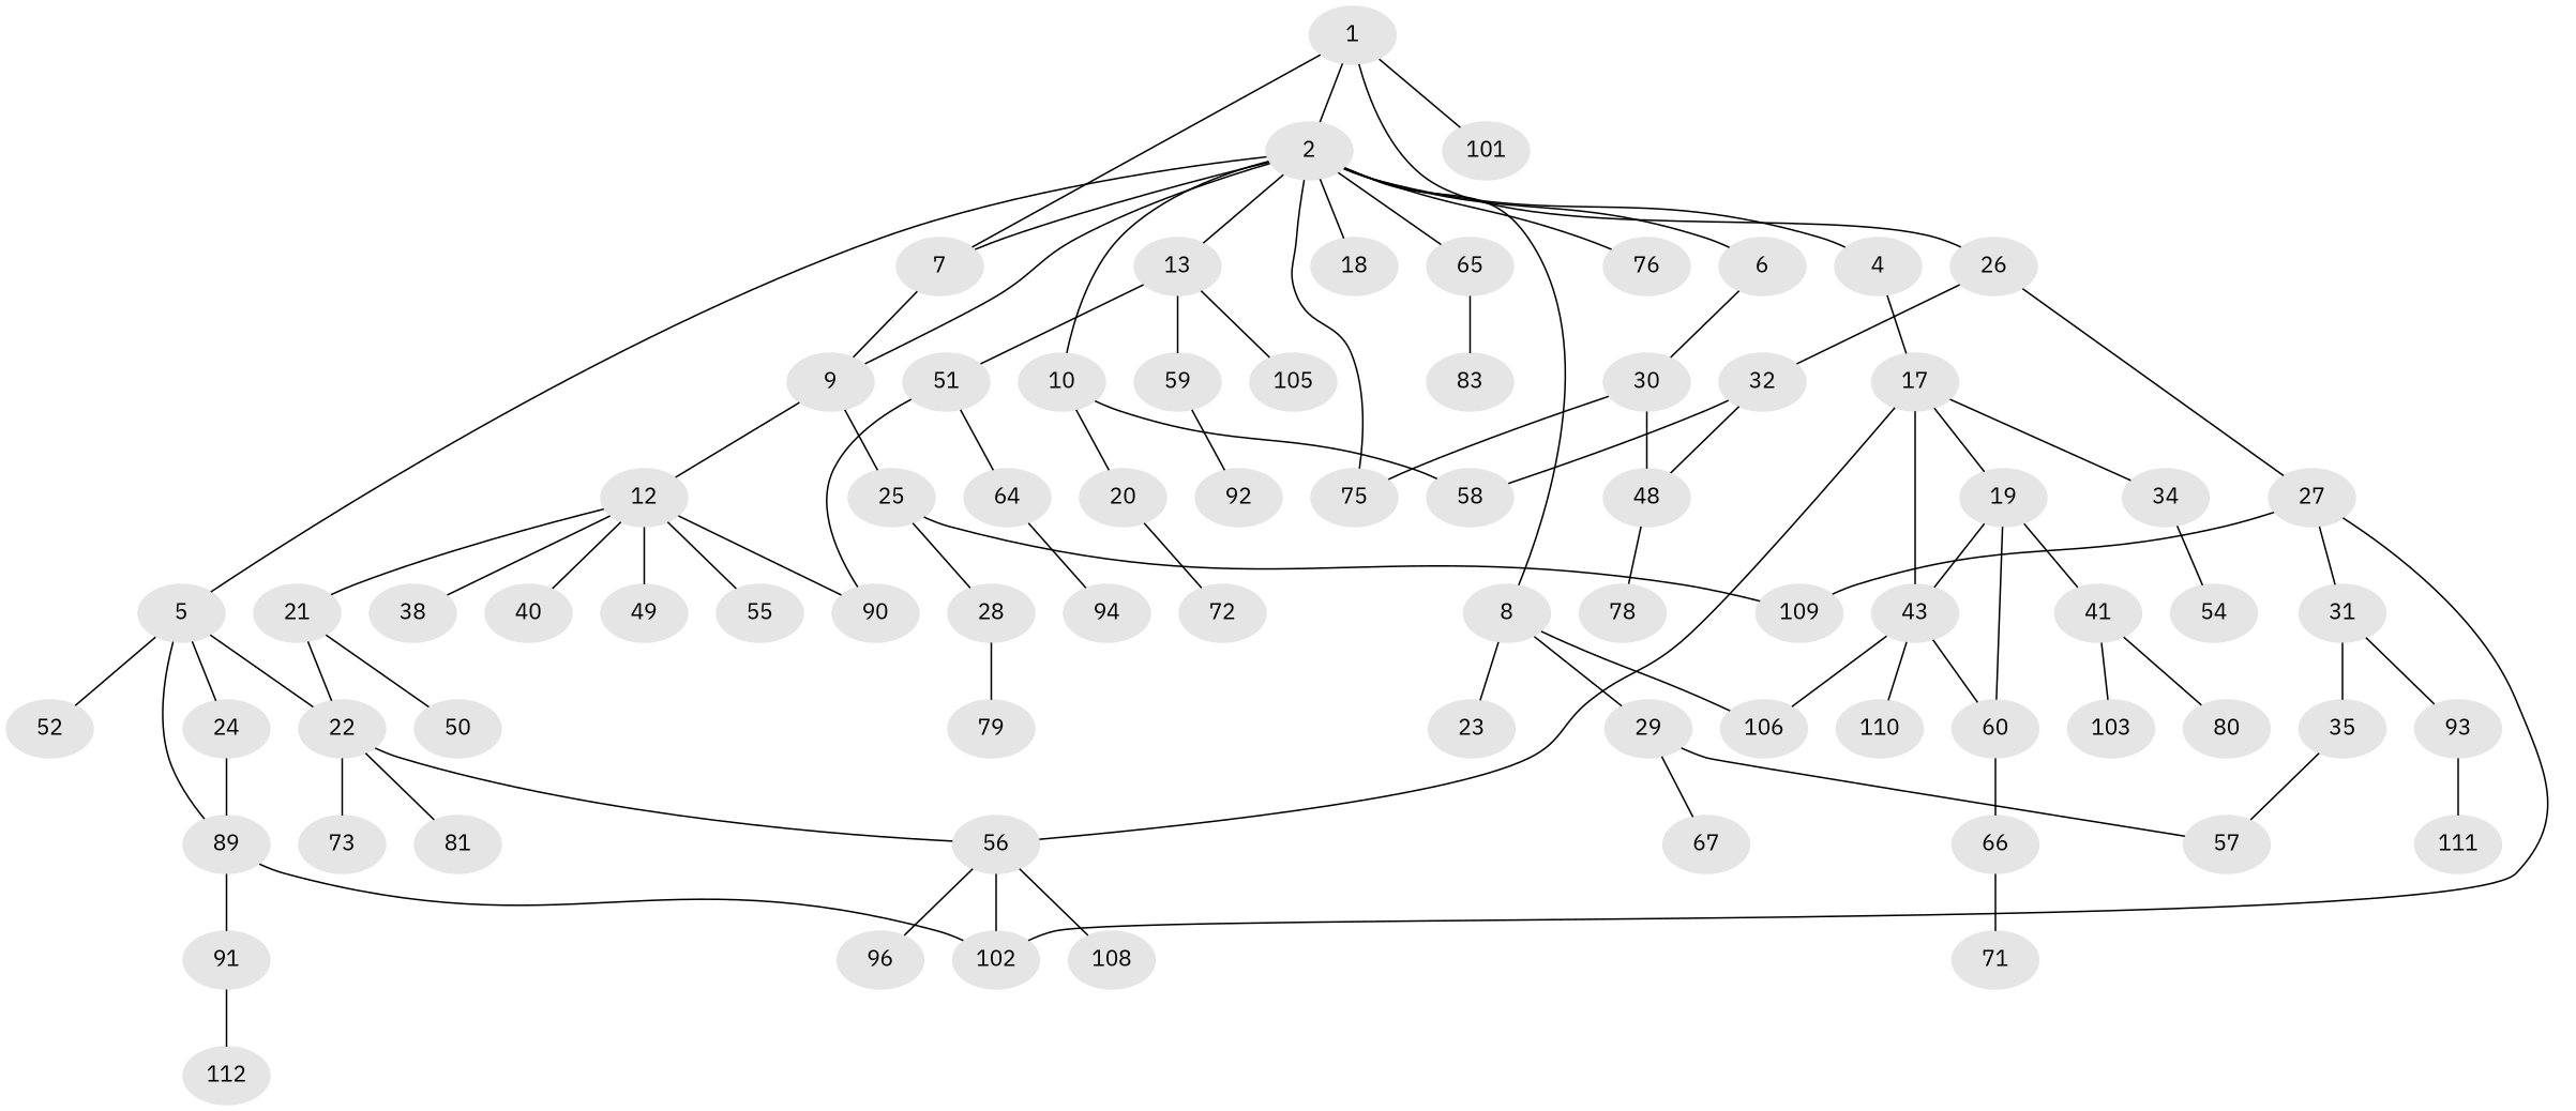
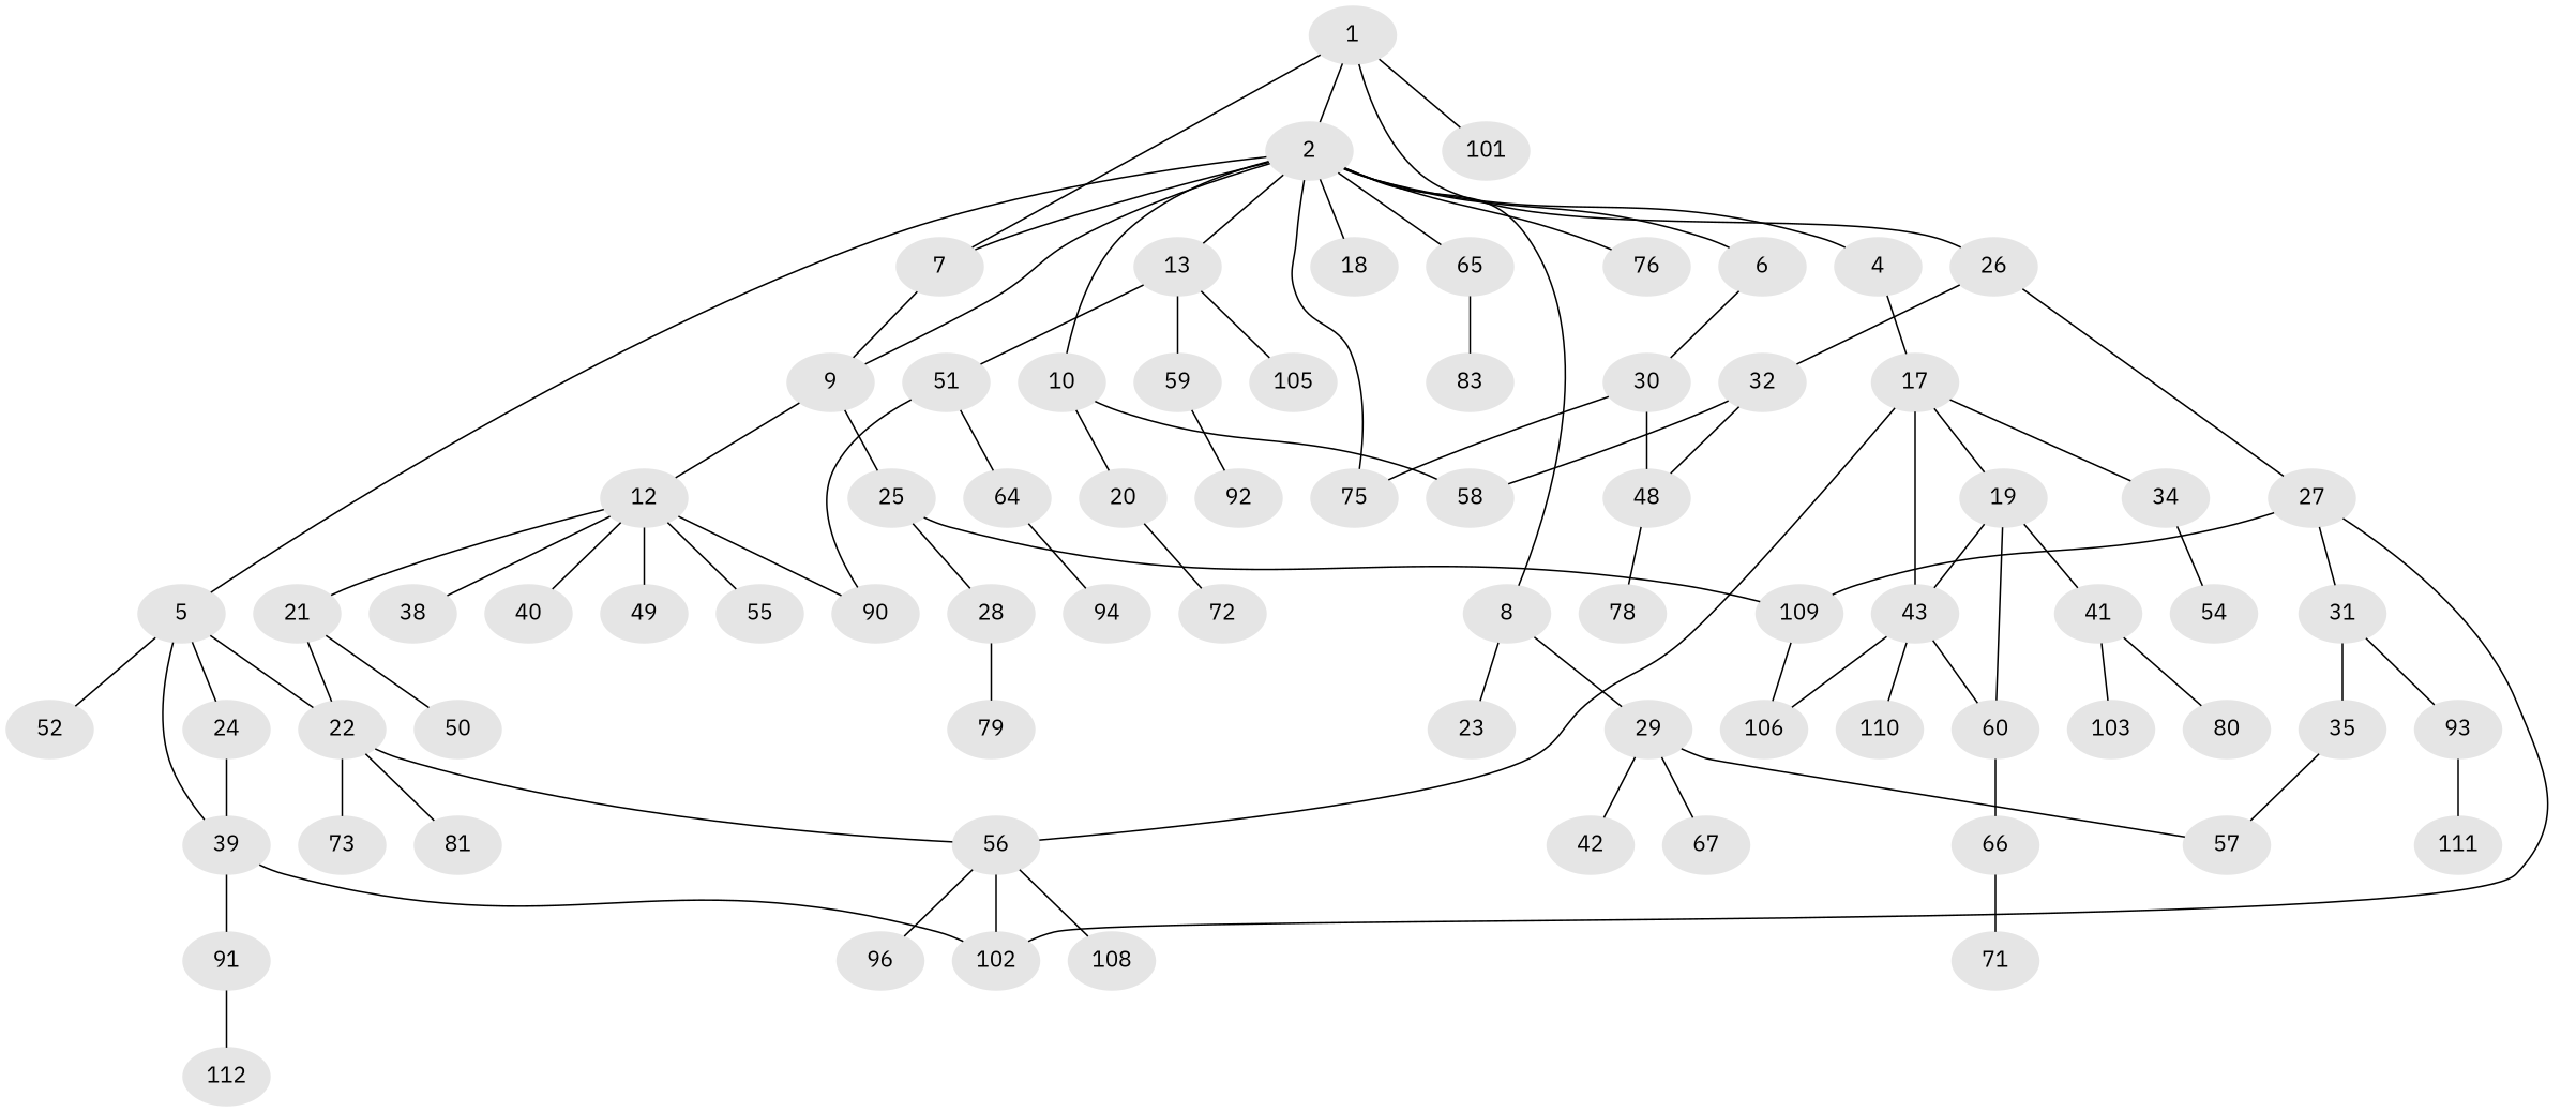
  graph {
    fontname="IBM Plex Sans"
    node [color=gray90 fontname="IBM Plex Sans" style=filled]
    edge [fontname="IBM Plex Sans"]
    1 [super="+14"]
    2 [super="+3"]
    7 [super="+99"]
    26
    101
    4
    5 [super="+37"]
    6
    8 [super="+11"]
    9 [super="+61"]
    10 [super="+97"]
    13 [super="+16"]
    18 [super="+47"]
    65
    75
    76
    27 [super="+54"]
    32 [super="+45"]
    17 [super="+74"]
    22 [super="+53"]
    24
-   39 [super="+68" label=89]
+   39 [super="+68"]
    52
    30
    23 [super="+46"]
    29 [super="+62"]
    106
    12 [super="+15"]
    25 [super="+107"]
    20
    58 [super="+82"]
    51
    59 [super="+87"]
    105
    83
    19 [super="+69"]
    34
    43 [super="+88"]
    56 [super="+84"]
    73
    81
    102
    91
    48 [super="+70"]
+   42
    57 [super="+100"]
    67
    21 [super="+36"]
    38
    40 [super="+86"]
    49
    55
    90
    28
    109 [super="+113"]
    72
    50
    64 [super="+89"]
    92
    41 [super="+77"]
    60 [super="+63"]
    n62 [label=54]
    110
    96
    108
    80
    103
    66 [super="+85"]
    79 [super="+98"]
    31 [super="+33"]
    35
    93 [super="+104"]
    78 [super="+95"]
    111
    112
    94
    71
    1 -- 2
    1 -- 7
    1 -- 26
    1 -- 101
    2 -- 7
    2 -- 4
    2 -- 5
    2 -- 6
    2 -- 8
    2 -- 9
    2 -- 10
    2 -- 13
    2 -- 18
    2 -- 65
    2 -- 75
    2 -- 76
    7 -- 9
    26 -- 27
    26 -- 32
    4 -- 17
    5 -- 22
    5 -- 24
    5 -- 39
    5 -- 52
    6 -- 30
    8 -- 23
    8 -- 29
-   8 -- 106
+   109 -- 106
    9 -- 12
    9 -- 25
    10 -- 20
    10 -- 58
    13 -- 51
    13 -- 59
    13 -- 105
    65 -- 83
    27 -- 102
    27 -- 109
    27 -- 31
    32 -- 58
    32 -- 48
    17 -- 19
    17 -- 34
    17 -- 43
    17 -- 56
    22 -- 56
    22 -- 73
    22 -- 81
    24 -- 39
    39 -- 102
    39 -- 91
    30 -- 75
    30 -- 48
+   29 -- 42
    29 -- 57
    29 -- 67
    12 -- 21
    12 -- 38
    12 -- 40
    12 -- 49
    12 -- 55
    12 -- 90
    25 -- 28
    25 -- 109
    20 -- 72
    51 -- 90
    51 -- 64
    59 -- 92
    19 -- 43
    19 -- 41
    19 -- 60
    34 -- n62
    43 -- 106
    43 -- 60
    43 -- 110
    56 -- 102
    56 -- 96
    56 -- 108
    91 -- 112
    48 -- 78
    21 -- 22
    21 -- 50
    28 -- 79
    64 -- 94
    41 -- 80
    41 -- 103
    60 -- 66
    66 -- 71
    31 -- 35
    31 -- 93
    35 -- 57
    93 -- 111
  }
